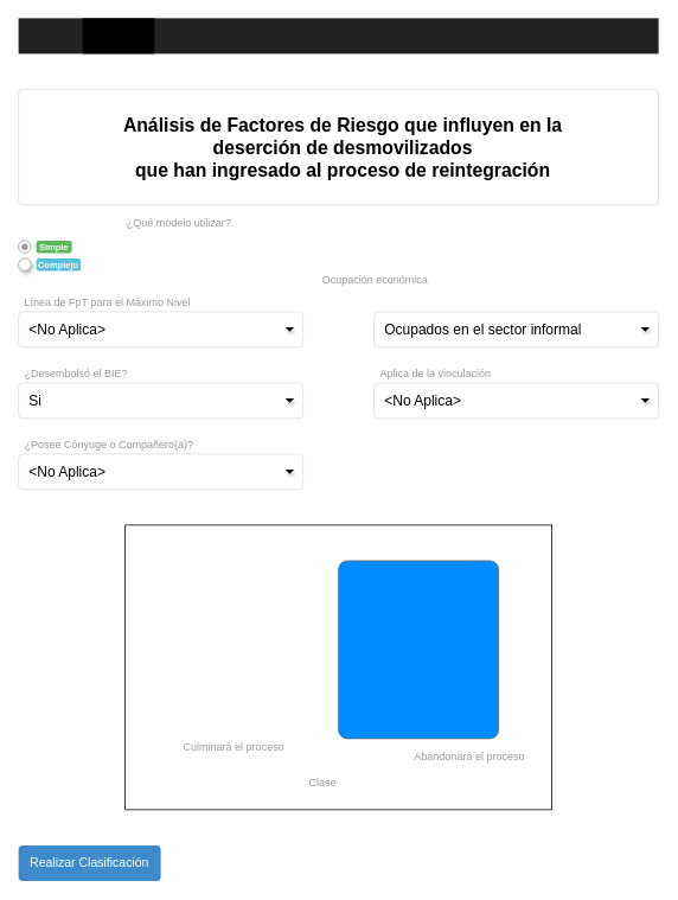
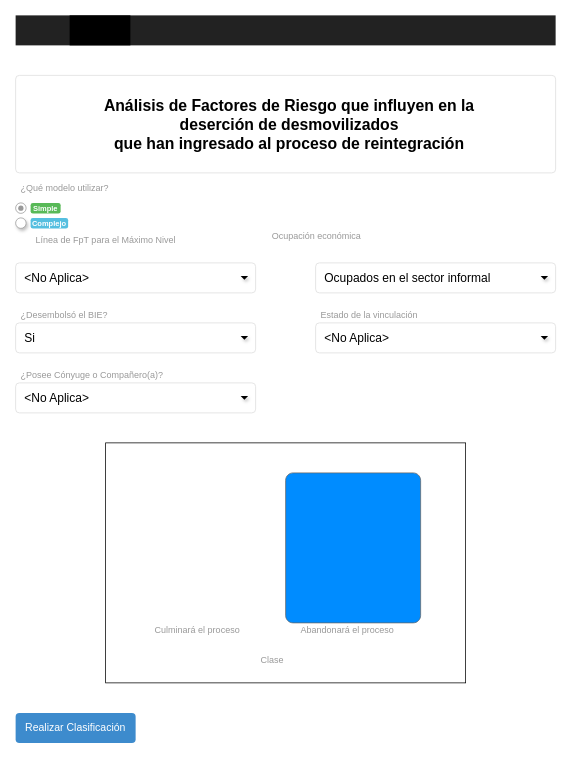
  <mxCell id="0" style=";html=1;" />
  <mxCell id="1" style=";html=1;" parent="0" />
  <mxCell id="2" value="" style="html=1;shadow=0;dashed=0;shape=mxgraph.bootstrap.rect;fillColor=#222222;strokeColor=none;whiteSpace=wrap;rounded=0;fontSize=12;fontColor=#000000;align=center;" parent="1" vertex="1"><mxGeometry x="20" y="20" width="720" height="40" as="geometry" /></mxCell>
  <mxCell id="3" value="" style="html=1;shadow=0;dashed=0;shape=mxgraph.bootstrap.rect;fillColor=#000000;strokeColor=none;fontColor=#ffffff;spacingRight=30;whiteSpace=wrap;" parent="2" vertex="1"><mxGeometry x="72" width="81" height="40" as="geometry" /></mxCell>
  <mxCell id="4" value="Análisis de Factores de Riesgo que influyen en la&lt;div&gt;deserción de desmovilizados&lt;/div&gt;&lt;div&gt;que han ingresado al proceso de reintegración&lt;/div&gt;" style="html=1;shadow=0;dashed=0;shape=mxgraph.bootstrap.rrect;rSize=5;strokeColor=#dddddd;;align=center;spacingLeft=10;fontSize=21;whiteSpace=wrap;rounded=0;fontStyle=1" parent="1" vertex="1"><mxGeometry x="20" y="100" width="720" height="130" as="geometry" /></mxCell>
- <mxCell id="5" value="¿Qué modelo utilizar?" style="html=1;shadow=0;dashed=0;shape=mxgraph.bootstrap.rect;strokeColor=none;fillColor=none;fontColor=#999999;align=left;spacingLeft=5;whiteSpace=wrap;rounded=0;" parent="1" vertex="1"><mxGeometry x="135" y="240" width="200" height="20" as="geometry" /></mxCell>
- <mxCell id="6" value="Línea de FpT para el Máximo Nivel" style="html=1;shadow=0;dashed=0;shape=mxgraph.bootstrap.rect;strokeColor=none;fillColor=none;fontColor=#999999;align=left;spacingLeft=5;whiteSpace=wrap;rounded=0;" parent="1" vertex="1"><mxGeometry x="20" y="330" width="240" height="20" as="geometry" /></mxCell>
+ <mxCell id="5" value="¿Qué modelo utilizar?" style="html=1;shadow=0;dashed=0;shape=mxgraph.bootstrap.rect;strokeColor=none;fillColor=none;fontColor=#999999;align=left;spacingLeft=5;whiteSpace=wrap;rounded=0;" parent="1" vertex="1"><mxGeometry x="20" y="240" width="200" height="20" as="geometry" /></mxCell>
+ <mxCell id="6" value="Línea de FpT para el Máximo Nivel" style="html=1;shadow=0;dashed=0;shape=mxgraph.bootstrap.rect;strokeColor=none;fillColor=none;fontColor=#999999;align=left;spacingLeft=5;whiteSpace=wrap;rounded=0;" parent="1" vertex="1"><mxGeometry x="40" y="310" width="240" height="20" as="geometry" /></mxCell>
  <mxCell id="7" value="&amp;lt;No Aplica&amp;gt;" style="html=1;shadow=0;dashed=0;shape=mxgraph.bootstrap.rrect;rSize=5;strokeColor=#dddddd;align=left;spacingLeft=10;fontSize=16;whiteSpace=wrap;rounded=0;" parent="1" vertex="1"><mxGeometry x="20" y="350" width="320" height="40" as="geometry" /></mxCell>
  <mxCell id="8" value="" style="shape=triangle;strokeColor=none;fillColor=#000000;direction=south;rounded=0;shadow=1;fontSize=12;fontColor=#000000;align=center;html=1;" parent="1" vertex="1"><mxGeometry x="320" y="367.5" width="10" height="5" as="geometry" /></mxCell>
  <mxCell id="9" value="" style="shape=ellipse;dashed=0;strokeColor=#999999;fillColor=#ffffff;html=1;rounded=0;shadow=1;fontSize=12;fontColor=#000000;align=center;" parent="1" vertex="1"><mxGeometry x="20" y="290" width="14" height="14" as="geometry" /></mxCell>
  <mxCell id="10" value="Simple" style="html=1;shadow=0;dashed=0;shape=mxgraph.bootstrap.rrect;align=center;rSize=3;strokeColor=none;fillColor=#58B957;fontColor=#ffffff;fontStyle=1;fontSize=10;whiteSpace=wrap;rounded=0;" parent="1" vertex="1"><mxGeometry x="40" y="270" width="40" height="14" as="geometry" /></mxCell>
  <mxCell id="11" value="" style="html=1;shadow=0;dashed=0;shape=mxgraph.bootstrap.radioButton;strokeColor=#999999;fillColor=#ffffff;rounded=0;fontSize=12;fontColor=#000000;align=center;" parent="1" vertex="1"><mxGeometry x="20" y="270" width="14" height="14" as="geometry" /></mxCell>
  <mxCell id="12" value="Complejo" style="html=1;shadow=0;dashed=0;shape=mxgraph.bootstrap.rrect;align=center;rSize=3;strokeColor=none;fillColor=#55BFE0;fontColor=#ffffff;fontStyle=1;fontSize=10;whiteSpace=wrap;rounded=0;" parent="1" vertex="1"><mxGeometry x="40" y="290" width="50" height="14" as="geometry" /></mxCell>
  <mxCell id="13" value="Realizar Clasificación" style="html=1;shadow=0;dashed=0;shape=mxgraph.bootstrap.rrect;align=center;rSize=5;strokeColor=none;fillColor=#3D8BCD;fontColor=#ffffff;fontSize=14;whiteSpace=wrap;rounded=0;" parent="1" vertex="1"><mxGeometry x="20" y="950" width="160" height="40" as="geometry" /></mxCell>
  <mxCell id="14" value="¿Desembolsó el BIE?" style="html=1;shadow=0;dashed=0;shape=mxgraph.bootstrap.rect;strokeColor=none;fillColor=none;fontColor=#999999;align=left;spacingLeft=5;whiteSpace=wrap;rounded=0;" vertex="1" parent="1"><mxGeometry x="20" y="410" width="240" height="20" as="geometry" /></mxCell>
  <mxCell id="15" value="Si" style="html=1;shadow=0;dashed=0;shape=mxgraph.bootstrap.rrect;rSize=5;strokeColor=#dddddd;align=left;spacingLeft=10;fontSize=16;whiteSpace=wrap;rounded=0;" vertex="1" parent="1"><mxGeometry x="20" y="430" width="320" height="40" as="geometry" /></mxCell>
  <mxCell id="16" value="" style="shape=triangle;strokeColor=none;fillColor=#000000;direction=south;rounded=0;shadow=1;fontSize=12;fontColor=#000000;align=center;html=1;" vertex="1" parent="1"><mxGeometry x="320" y="447.5" width="10" height="5" as="geometry" /></mxCell>
  <mxCell id="17" value="¿Posee Cónyuge o Compañero(a)?" style="html=1;shadow=0;dashed=0;shape=mxgraph.bootstrap.rect;strokeColor=none;fillColor=none;fontColor=#999999;align=left;spacingLeft=5;whiteSpace=wrap;rounded=0;" vertex="1" parent="1"><mxGeometry x="20" y="490" width="240" height="20" as="geometry" /></mxCell>
  <mxCell id="18" value="&amp;lt;No Aplica&amp;gt;" style="html=1;shadow=0;dashed=0;shape=mxgraph.bootstrap.rrect;rSize=5;strokeColor=#dddddd;align=left;spacingLeft=10;fontSize=16;whiteSpace=wrap;rounded=0;" vertex="1" parent="1"><mxGeometry x="20" y="510" width="320" height="40" as="geometry" /></mxCell>
  <mxCell id="19" value="" style="shape=triangle;strokeColor=none;fillColor=#000000;direction=south;rounded=0;shadow=1;fontSize=12;fontColor=#000000;align=center;html=1;" vertex="1" parent="1"><mxGeometry x="320" y="527.5" width="10" height="5" as="geometry" /></mxCell>
  <mxCell id="20" value="Ocupación económica" style="html=1;shadow=0;dashed=0;shape=mxgraph.bootstrap.rect;strokeColor=none;fillColor=none;fontColor=#999999;align=left;spacingLeft=5;whiteSpace=wrap;rounded=0;" vertex="1" parent="1"><mxGeometry x="355" y="305" width="220" height="20" as="geometry" /></mxCell>
  <mxCell id="21" value="Ocupados en el sector informal" style="html=1;shadow=0;dashed=0;shape=mxgraph.bootstrap.rrect;rSize=5;strokeColor=#dddddd;align=left;spacingLeft=10;fontSize=16;whiteSpace=wrap;rounded=0;" vertex="1" parent="1"><mxGeometry x="420" y="350" width="320" height="40" as="geometry" /></mxCell>
  <mxCell id="22" value="" style="shape=triangle;strokeColor=none;fillColor=#000000;direction=south;rounded=0;shadow=1;fontSize=12;fontColor=#000000;align=center;html=1;" vertex="1" parent="1"><mxGeometry x="720" y="367.5" width="10" height="5" as="geometry" /></mxCell>
- <mxCell id="23" value="Aplica de la vinculación" style="html=1;shadow=0;dashed=0;shape=mxgraph.bootstrap.rect;strokeColor=none;fillColor=none;fontColor=#999999;align=left;spacingLeft=5;whiteSpace=wrap;rounded=0;" vertex="1" parent="1"><mxGeometry x="420" y="410" width="220" height="20" as="geometry" /></mxCell>
+ <mxCell id="23" value="Estado de la vinculación" style="html=1;shadow=0;dashed=0;shape=mxgraph.bootstrap.rect;strokeColor=none;fillColor=none;fontColor=#999999;align=left;spacingLeft=5;whiteSpace=wrap;rounded=0;" vertex="1" parent="1"><mxGeometry x="420" y="410" width="220" height="20" as="geometry" /></mxCell>
  <mxCell id="24" value="&amp;lt;No Aplica&amp;gt;" style="html=1;shadow=0;dashed=0;shape=mxgraph.bootstrap.rrect;rSize=5;strokeColor=#dddddd;align=left;spacingLeft=10;fontSize=16;whiteSpace=wrap;rounded=0;" vertex="1" parent="1"><mxGeometry x="420" y="430" width="320" height="40" as="geometry" /></mxCell>
  <mxCell id="25" value="" style="shape=triangle;strokeColor=none;fillColor=#000000;direction=south;rounded=0;shadow=1;fontSize=12;fontColor=#000000;align=center;html=1;" vertex="1" parent="1"><mxGeometry x="720" y="447.5" width="10" height="5" as="geometry" /></mxCell>
  <mxCell id="26" value="" style="rounded=0;whiteSpace=wrap;html=1;" vertex="1" parent="1"><mxGeometry x="140" y="590" width="480" height="320" as="geometry" /></mxCell>
  <mxCell id="27" value="" style="strokeWidth=1;shadow=0;dashed=0;align=center;html=1;shape=mxgraph.mockup.buttons.multiButton;fillColor=#008cff;strokeColor=#666666;mainText=;subText=;fontSize=13;fontColor=#0066CC;" vertex="1" parent="1"><mxGeometry x="380" y="630" width="180" height="200" as="geometry" /></mxCell>
  <mxCell id="28" value="" style="strokeWidth=1;shadow=0;dashed=0;align=center;html=1;shape=mxgraph.mockup.anchor;fontSize=16;fontColor=#ffffff;fontStyle=1;whiteSpace=wrap;" vertex="1" parent="27"><mxGeometry y="32" width="160" height="80" as="geometry" /></mxCell>
  <mxCell id="29" value="" style="strokeWidth=1;shadow=0;dashed=0;align=center;html=1;shape=mxgraph.mockup.anchor;fontSize=12;fontColor=#ffffff;fontStyle=1;whiteSpace=wrap;" vertex="1" parent="27"><mxGeometry y="120" width="160" height="40" as="geometry" /></mxCell>
- <mxCell id="30" value="Abandonará el proceso" style="html=1;shadow=0;dashed=0;shape=mxgraph.bootstrap.rect;strokeColor=none;fillColor=none;fontColor=#999999;align=center;spacingLeft=5;whiteSpace=wrap;rounded=0;" vertex="1" parent="1"><mxGeometry x="445" y="840" width="160" height="20" as="geometry" /></mxCell>
+ <mxCell id="30" value="Abandonará el proceso" style="html=1;shadow=0;dashed=0;shape=mxgraph.bootstrap.rect;strokeColor=none;fillColor=none;fontColor=#999999;align=center;spacingLeft=5;whiteSpace=wrap;rounded=0;" vertex="1" parent="1"><mxGeometry x="380" y="830" width="160" height="20" as="geometry" /></mxCell>
  <mxCell id="31" value="Culminará el proceso" style="html=1;shadow=0;dashed=0;shape=mxgraph.bootstrap.rect;strokeColor=none;fillColor=none;fontColor=#999999;align=center;spacingLeft=5;whiteSpace=wrap;rounded=0;" vertex="1" parent="1"><mxGeometry x="180" y="830" width="160" height="20" as="geometry" /></mxCell>
  <mxCell id="32" value="Clase" style="html=1;shadow=0;dashed=0;shape=mxgraph.bootstrap.rect;strokeColor=none;fillColor=none;fontColor=#999999;align=left;spacingLeft=5;whiteSpace=wrap;rounded=0;" vertex="1" parent="1"><mxGeometry x="340" y="870" width="60" height="20" as="geometry" /></mxCell>
